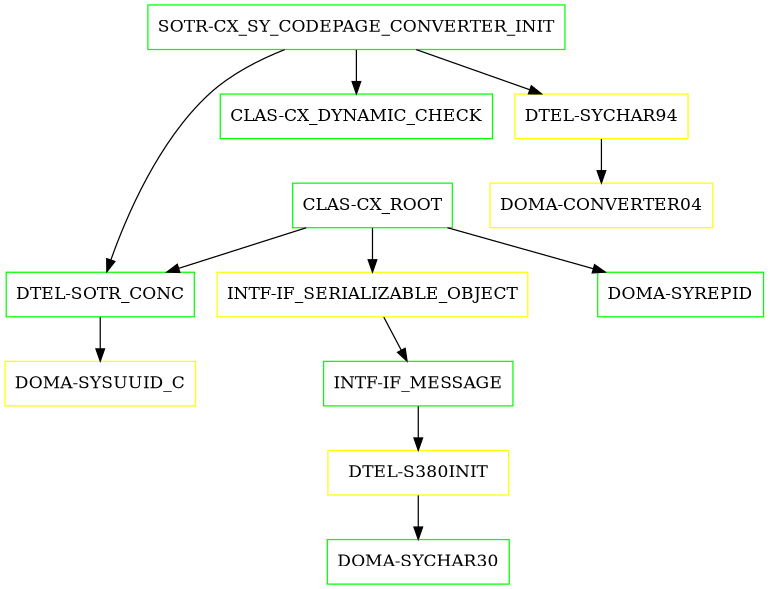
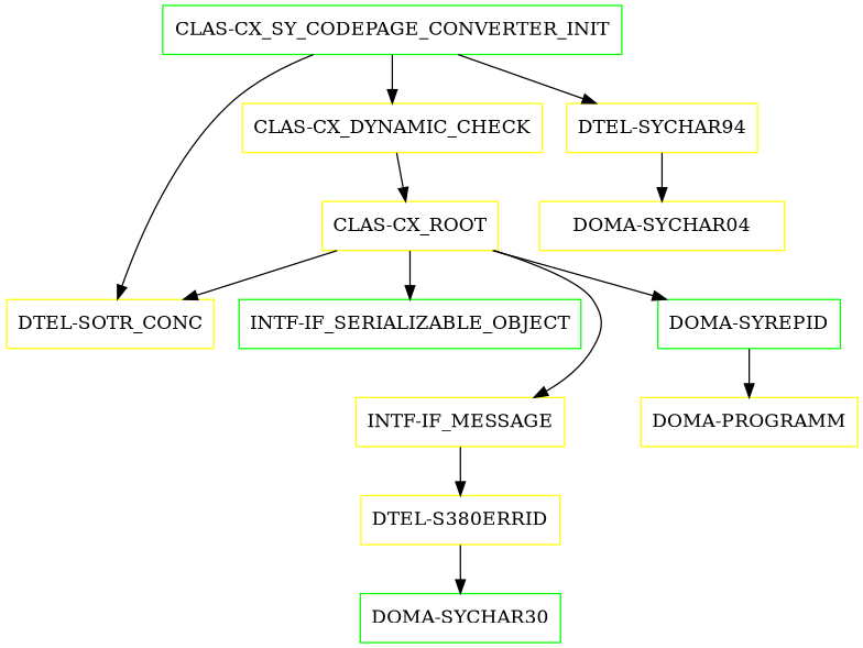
  digraph {
    node [color=green shape=box]
-   "CLAS-CX_SY_CODEPAGE_CONVERTER_INIT" [label="SOTR-CX_SY_CODEPAGE_CONVERTER_INIT"]
-   "CLAS-CX_DYNAMIC_CHECK"
-   "DTEL-SOTR_CONC"
+   "CLAS-CX_SY_CODEPAGE_CONVERTER_INIT"
+   "CLAS-CX_DYNAMIC_CHECK" [color=yellow]
+   "DTEL-SOTR_CONC" [color=yellow]
    n4 [color=yellow label="DTEL-SYCHAR94"]
-   "CLAS-CX_ROOT"
-   "DOMA-SYSUUID_C" [color=yellow]
-   "DOMA-SYCHAR04" [color=yellow label="DOMA-CONVERTER04"]
-   "INTF-IF_SERIALIZABLE_OBJECT" [color=yellow]
-   "INTF-IF_MESSAGE"
+   "CLAS-CX_ROOT" [color=yellow]
+   "DOMA-SYCHAR04" [color=yellow]
+   "INTF-IF_SERIALIZABLE_OBJECT"
+   "INTF-IF_MESSAGE" [color=yellow]
    n10 [label="DOMA-SYREPID"]
-   "DTEL-S380ERRID" [color=yellow label="DTEL-S380INIT"]
+   "DTEL-S380ERRID" [color=yellow]
+   "DOMA-PROGRAMM" [color=yellow]
    "DOMA-SYCHAR30"
    "CLAS-CX_SY_CODEPAGE_CONVERTER_INIT" -> "CLAS-CX_DYNAMIC_CHECK"
    "CLAS-CX_SY_CODEPAGE_CONVERTER_INIT" -> "DTEL-SOTR_CONC"
    "CLAS-CX_SY_CODEPAGE_CONVERTER_INIT" -> n4
-   "DTEL-SOTR_CONC" -> "DOMA-SYSUUID_C"
+   "CLAS-CX_DYNAMIC_CHECK" -> "CLAS-CX_ROOT"
    n4 -> "DOMA-SYCHAR04"
    "CLAS-CX_ROOT" -> "DTEL-SOTR_CONC"
    "CLAS-CX_ROOT" -> "INTF-IF_SERIALIZABLE_OBJECT"
-   "INTF-IF_SERIALIZABLE_OBJECT" -> "INTF-IF_MESSAGE"
+   "CLAS-CX_ROOT" -> "INTF-IF_MESSAGE"
    "CLAS-CX_ROOT" -> n10
    "INTF-IF_MESSAGE" -> "DTEL-S380ERRID"
+   n10 -> "DOMA-PROGRAMM"
    "DTEL-S380ERRID" -> "DOMA-SYCHAR30"
  }
